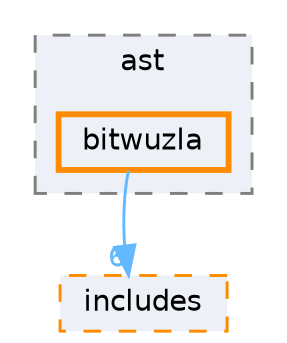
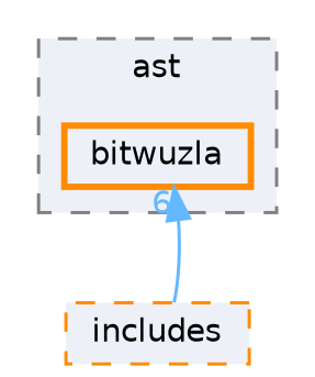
  digraph {
    compound=true
    node [color=darkorange fillcolor="#edf0f7" fontname=Helvetica fontsize=10 shape=box]
    n1 [height=0.2 label=bitwuzla style="filled,bold" width=0.4]
    n2 [height=0.2 label=includes style="filled,dashed" width=0.4]
    subgraph cluster_1 {
      bgcolor="#edf0f7"
      fontname=Helvetica
      fontsize=10
      label=ast
      pencolor=grey50
      style="filled,dashed"
      n1
    }
-   n1 -> n2 [color=steelblue1 fontcolor=steelblue1 fontname=Helvetica fontsize=10 headlabel=6 labeldistance=1.5 labelfontname=Helvetica labelfontsize=10 arrowhead=normal]
+   n2 -> n1 [color=steelblue1 fontcolor=steelblue1 fontname=Helvetica fontsize=10 headlabel=6 labeldistance=1.5 labelfontname=Helvetica labelfontsize=10 arrowhead=normal]
  }
